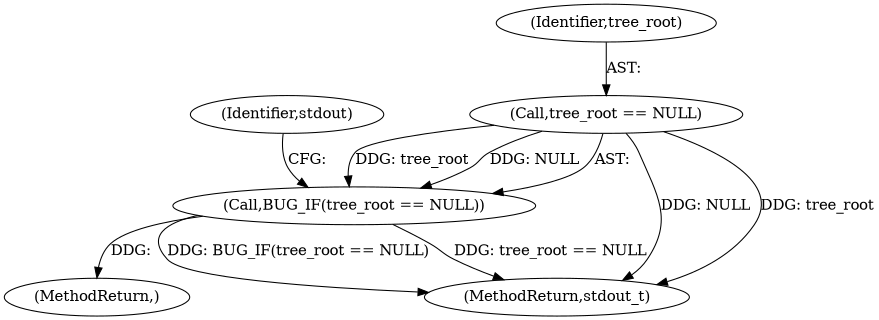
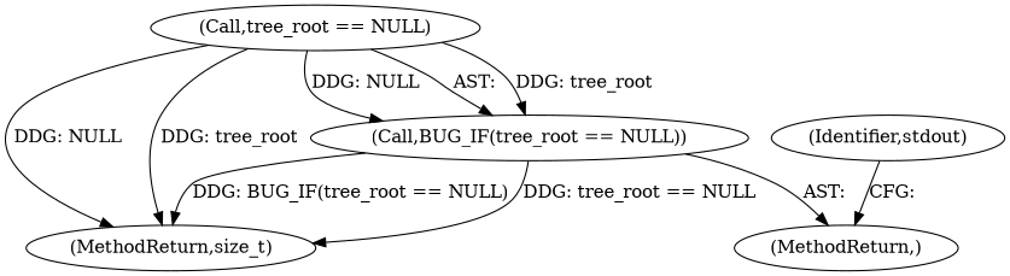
  digraph {
    n1 [label="(Call,tree_root == NULL)"]
    n2 [label="(Call,BUG_IF(tree_root == NULL))"]
-   n3 [label="(MethodReturn,stdout_t)"]
+   n3 [label="(MethodReturn,size_t)"]
    n4 [label="(MethodReturn,)"]
    n5 [label="(Identifier,stdout)"]
-   n6 [label="(Identifier,tree_root)"]
    n1 -> n2 [label="AST: "]
    n1 -> n2 [label="DDG: tree_root"]
    n1 -> n2 [label="DDG: NULL"]
    n1 -> n3 [label="DDG: NULL"]
    n1 -> n3 [label="DDG: tree_root"]
    n2 -> n3 [label="DDG: BUG_IF(tree_root == NULL)"]
    n2 -> n3 [label="DDG: tree_root == NULL"]
-   n2 -> n4 [label="DDG: "]
-   n5 -> n2 [label="CFG: "]
-   n6 -> n1 [label="AST: "]
+   n2 -> n4 [label="AST: "]
+   n5 -> n4 [label="CFG: "]
  }
